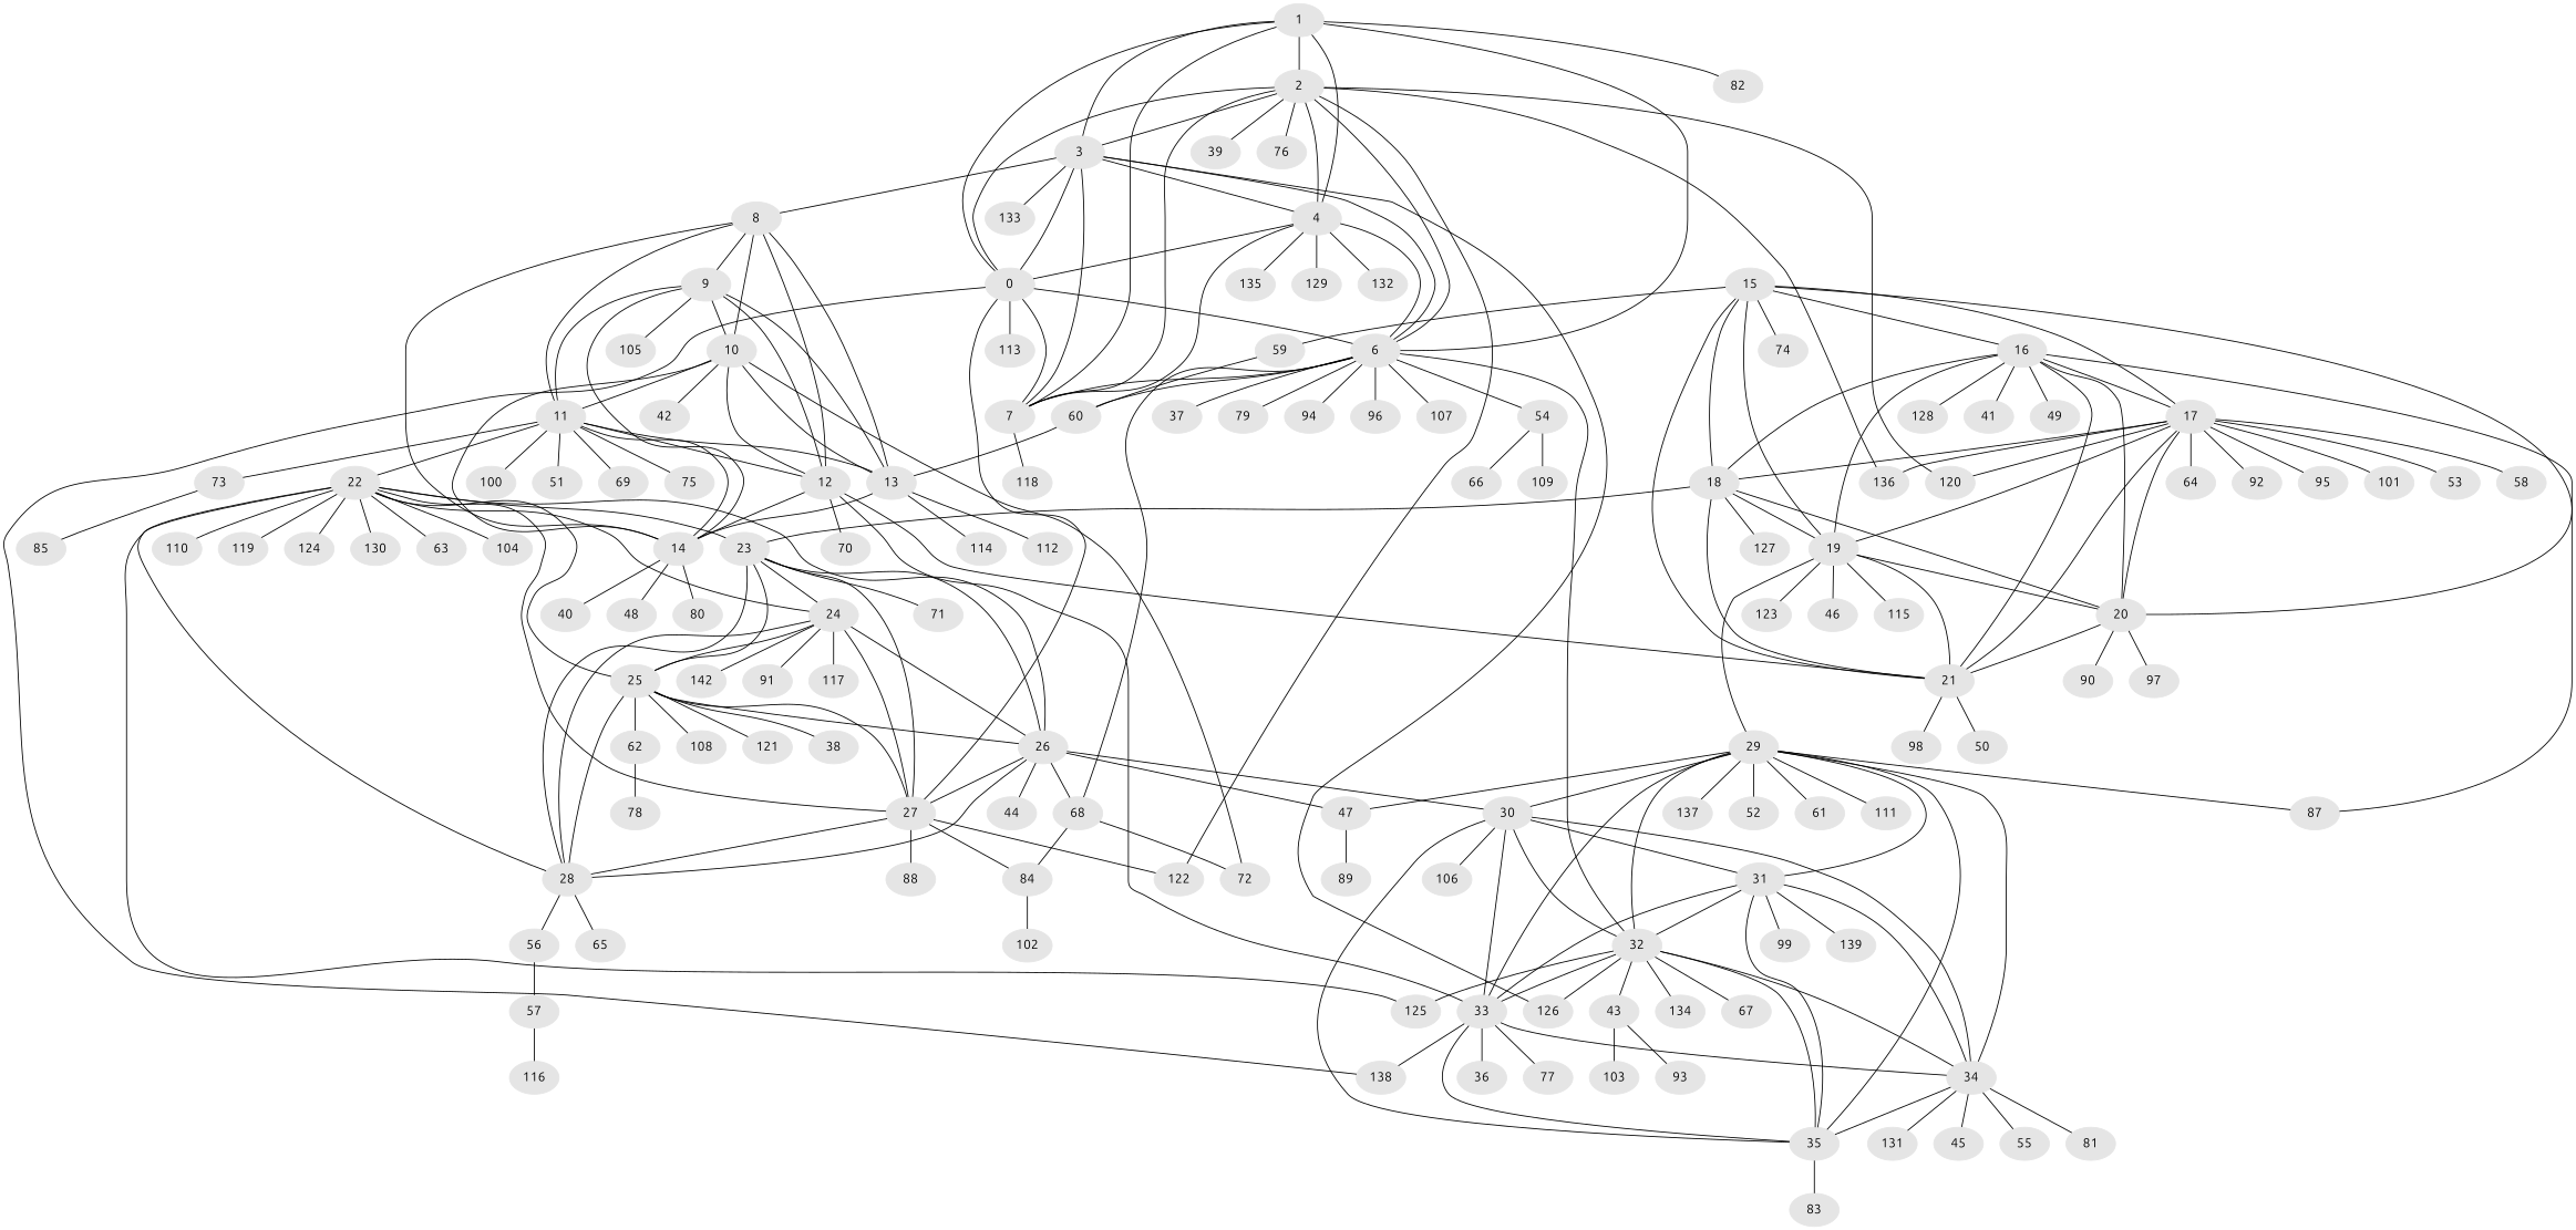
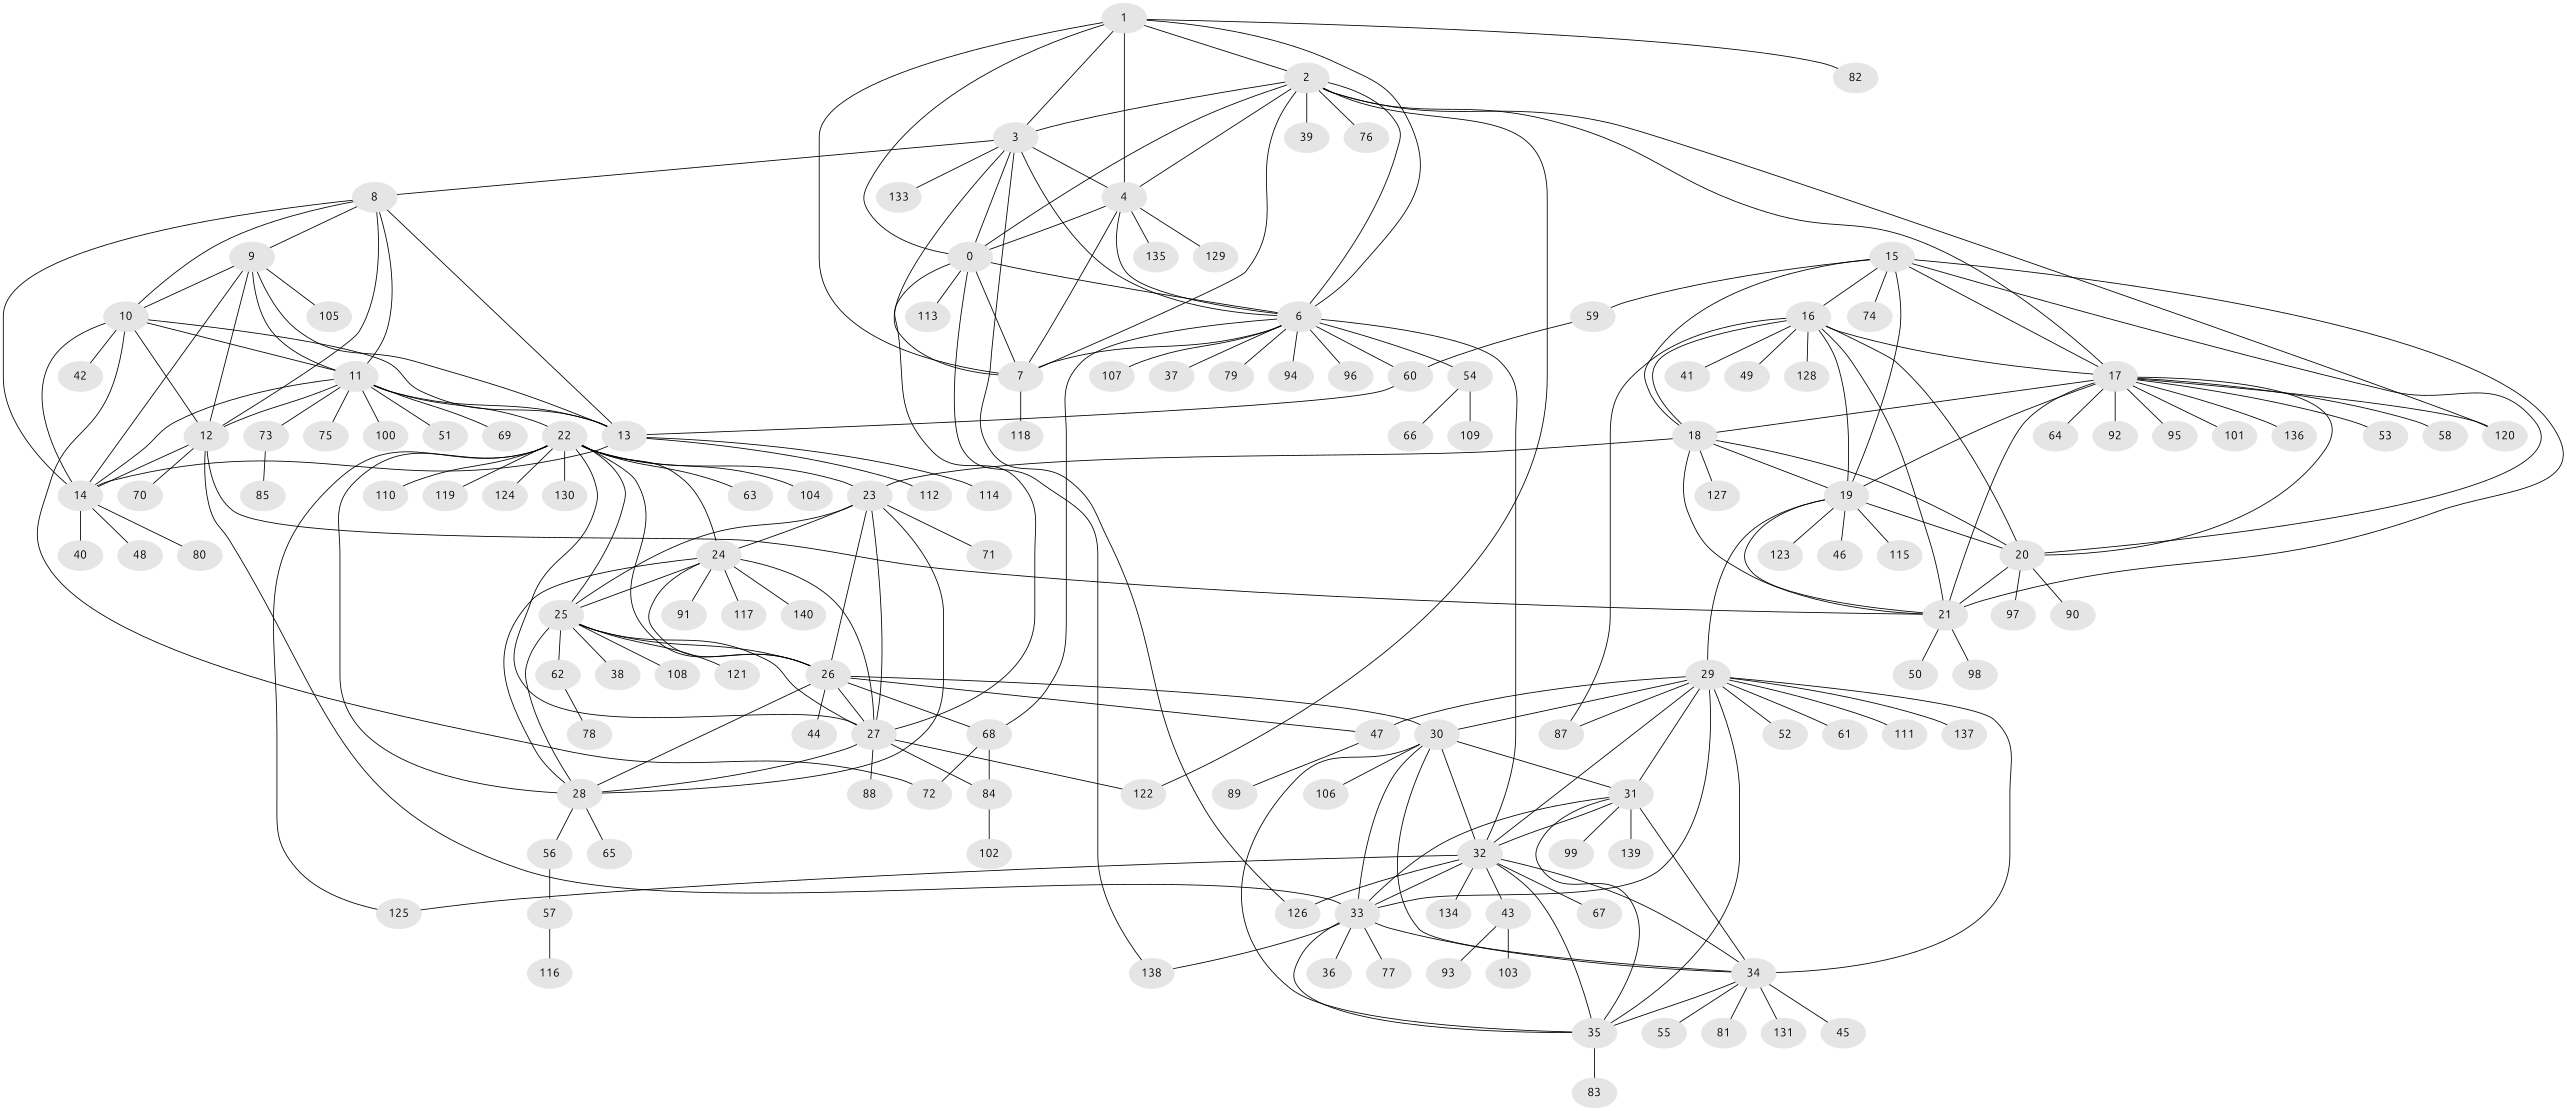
  graph {
    fontname=Ubuntu
    node [color=gray90 fontname=Ubuntu style=filled]
    edge [fontname=Ubuntu]
    1
    2
    3
    4
    n5 [label=0]
    6
    7
    82
    17
    39
    76
    120
    122
    133
    8
    126
    129
-   132
    135
    27
    113
    138
    32
    37
    54
    60
    68
    79
    94
    96
    107
    118
    21
    18
    19
    20
    53
    58
    64
    92
    95
    101
    136
    9
    10
    11
    12
    13
    14
    28
    84
    88
    33
    125
    34
    35
    43
    67
    134
    66
    109
    72
    105
    42
    22
    51
    69
    73
    75
    100
    70
    112
    114
    40
    48
    80
    23
    24
    25
    26
    63
    104
    110
    119
    124
    130
    85
    50
    98
    36
    77
    15
    16
    59
    74
    41
    49
    87
    128
    127
    29
    46
    115
    123
    90
    97
    71
    30
    47
    31
    52
    61
    111
    137
    91
    117
-   140 [label=142]
+   140
    38
    62
    108
    121
    44
    56
    65
    78
    106
    89
    102
    57
    99
    139
    45
    55
    81
    131
    83
    93
    103
    116
    1 -- 2
    1 -- 3
    1 -- 4
    1 -- n5
    1 -- 6
    1 -- 7
    1 -- 82
    2 -- 3
    2 -- 4
    2 -- n5
    2 -- 6
    2 -- 7
-   2 -- 136
+   2 -- 17
    2 -- 39
    2 -- 76
    2 -- 120
    2 -- 122
    3 -- 4
    3 -- n5
    3 -- 6
    3 -- 7
    3 -- 133
    3 -- 8
    3 -- 126
    4 -- n5
    4 -- 6
    4 -- 7
    4 -- 129
-   4 -- 132
    4 -- 135
    n5 -- 6
    n5 -- 7
    n5 -- 27
    n5 -- 113
    n5 -- 138
    6 -- 7
    6 -- 32
    6 -- 37
    6 -- 54
    6 -- 60
    6 -- 68
    6 -- 79
    6 -- 94
    6 -- 96
    6 -- 107
    7 -- 118
    17 -- 120
    17 -- 21
    17 -- 18
    17 -- 19
    17 -- 20
    17 -- 53
    17 -- 58
    17 -- 64
    17 -- 92
    17 -- 95
    17 -- 101
    17 -- 136
    8 -- 9
    8 -- 10
    8 -- 11
    8 -- 12
    8 -- 13
    8 -- 14
    27 -- 122
    27 -- 28
    27 -- 84
    27 -- 88
    32 -- 126
    32 -- 33
    32 -- 125
    32 -- 34
    32 -- 35
    32 -- 43
    32 -- 67
    32 -- 134
    54 -- 66
    54 -- 109
    60 -- 13
    68 -- 84
    68 -- 72
    21 -- 50
    21 -- 98
    18 -- 21
    18 -- 19
    18 -- 20
    18 -- 23
    18 -- 127
    19 -- 21
    19 -- 20
    19 -- 29
    19 -- 46
    19 -- 115
    19 -- 123
    20 -- 21
    20 -- 90
    20 -- 97
    9 -- 10
    9 -- 11
    9 -- 12
    9 -- 13
    9 -- 14
    9 -- 105
    10 -- 11
    10 -- 12
    10 -- 13
    10 -- 14
    10 -- 72
    10 -- 42
    11 -- 12
    11 -- 13
    11 -- 14
    11 -- 22
    11 -- 51
    11 -- 69
    11 -- 73
    11 -- 75
    11 -- 100
    12 -- 21
    12 -- 14
    12 -- 33
    12 -- 70
    13 -- 14
    13 -- 112
    13 -- 114
    14 -- 40
    14 -- 48
    14 -- 80
    28 -- 56
    28 -- 65
    84 -- 102
    33 -- 138
    33 -- 34
    33 -- 35
    33 -- 36
    33 -- 77
    34 -- 35
    34 -- 45
    34 -- 55
    34 -- 81
    34 -- 131
    35 -- 83
    43 -- 93
    43 -- 103
    22 -- 27
    22 -- 28
    22 -- 125
    22 -- 23
    22 -- 24
    22 -- 25
    22 -- 26
    22 -- 63
    22 -- 104
    22 -- 110
    22 -- 119
    22 -- 124
    22 -- 130
    73 -- 85
    23 -- 27
    23 -- 28
    23 -- 24
    23 -- 25
    23 -- 26
    23 -- 71
    24 -- 27
    24 -- 28
    24 -- 25
    24 -- 26
    24 -- 91
    24 -- 117
    24 -- 140
    25 -- 27
    25 -- 28
    25 -- 26
    25 -- 38
    25 -- 62
    25 -- 108
    25 -- 121
    26 -- 27
    26 -- 68
    26 -- 28
    26 -- 30
    26 -- 47
    26 -- 44
    15 -- 17
    15 -- 21
    15 -- 18
    15 -- 19
    15 -- 20
    15 -- 16
    15 -- 59
    15 -- 74
    16 -- 17
    16 -- 21
    16 -- 18
    16 -- 19
    16 -- 20
    16 -- 41
    16 -- 49
    16 -- 87
    16 -- 128
    59 -- 60
    29 -- 32
    29 -- 33
    29 -- 34
    29 -- 35
    29 -- 87
    29 -- 30
    29 -- 47
    29 -- 31
    29 -- 52
    29 -- 61
    29 -- 111
    29 -- 137
    30 -- 32
    30 -- 33
    30 -- 34
    30 -- 35
    30 -- 31
    30 -- 106
    47 -- 89
    31 -- 32
    31 -- 33
    31 -- 34
    31 -- 35
    31 -- 99
    31 -- 139
    62 -- 78
    56 -- 57
    57 -- 116
  }
